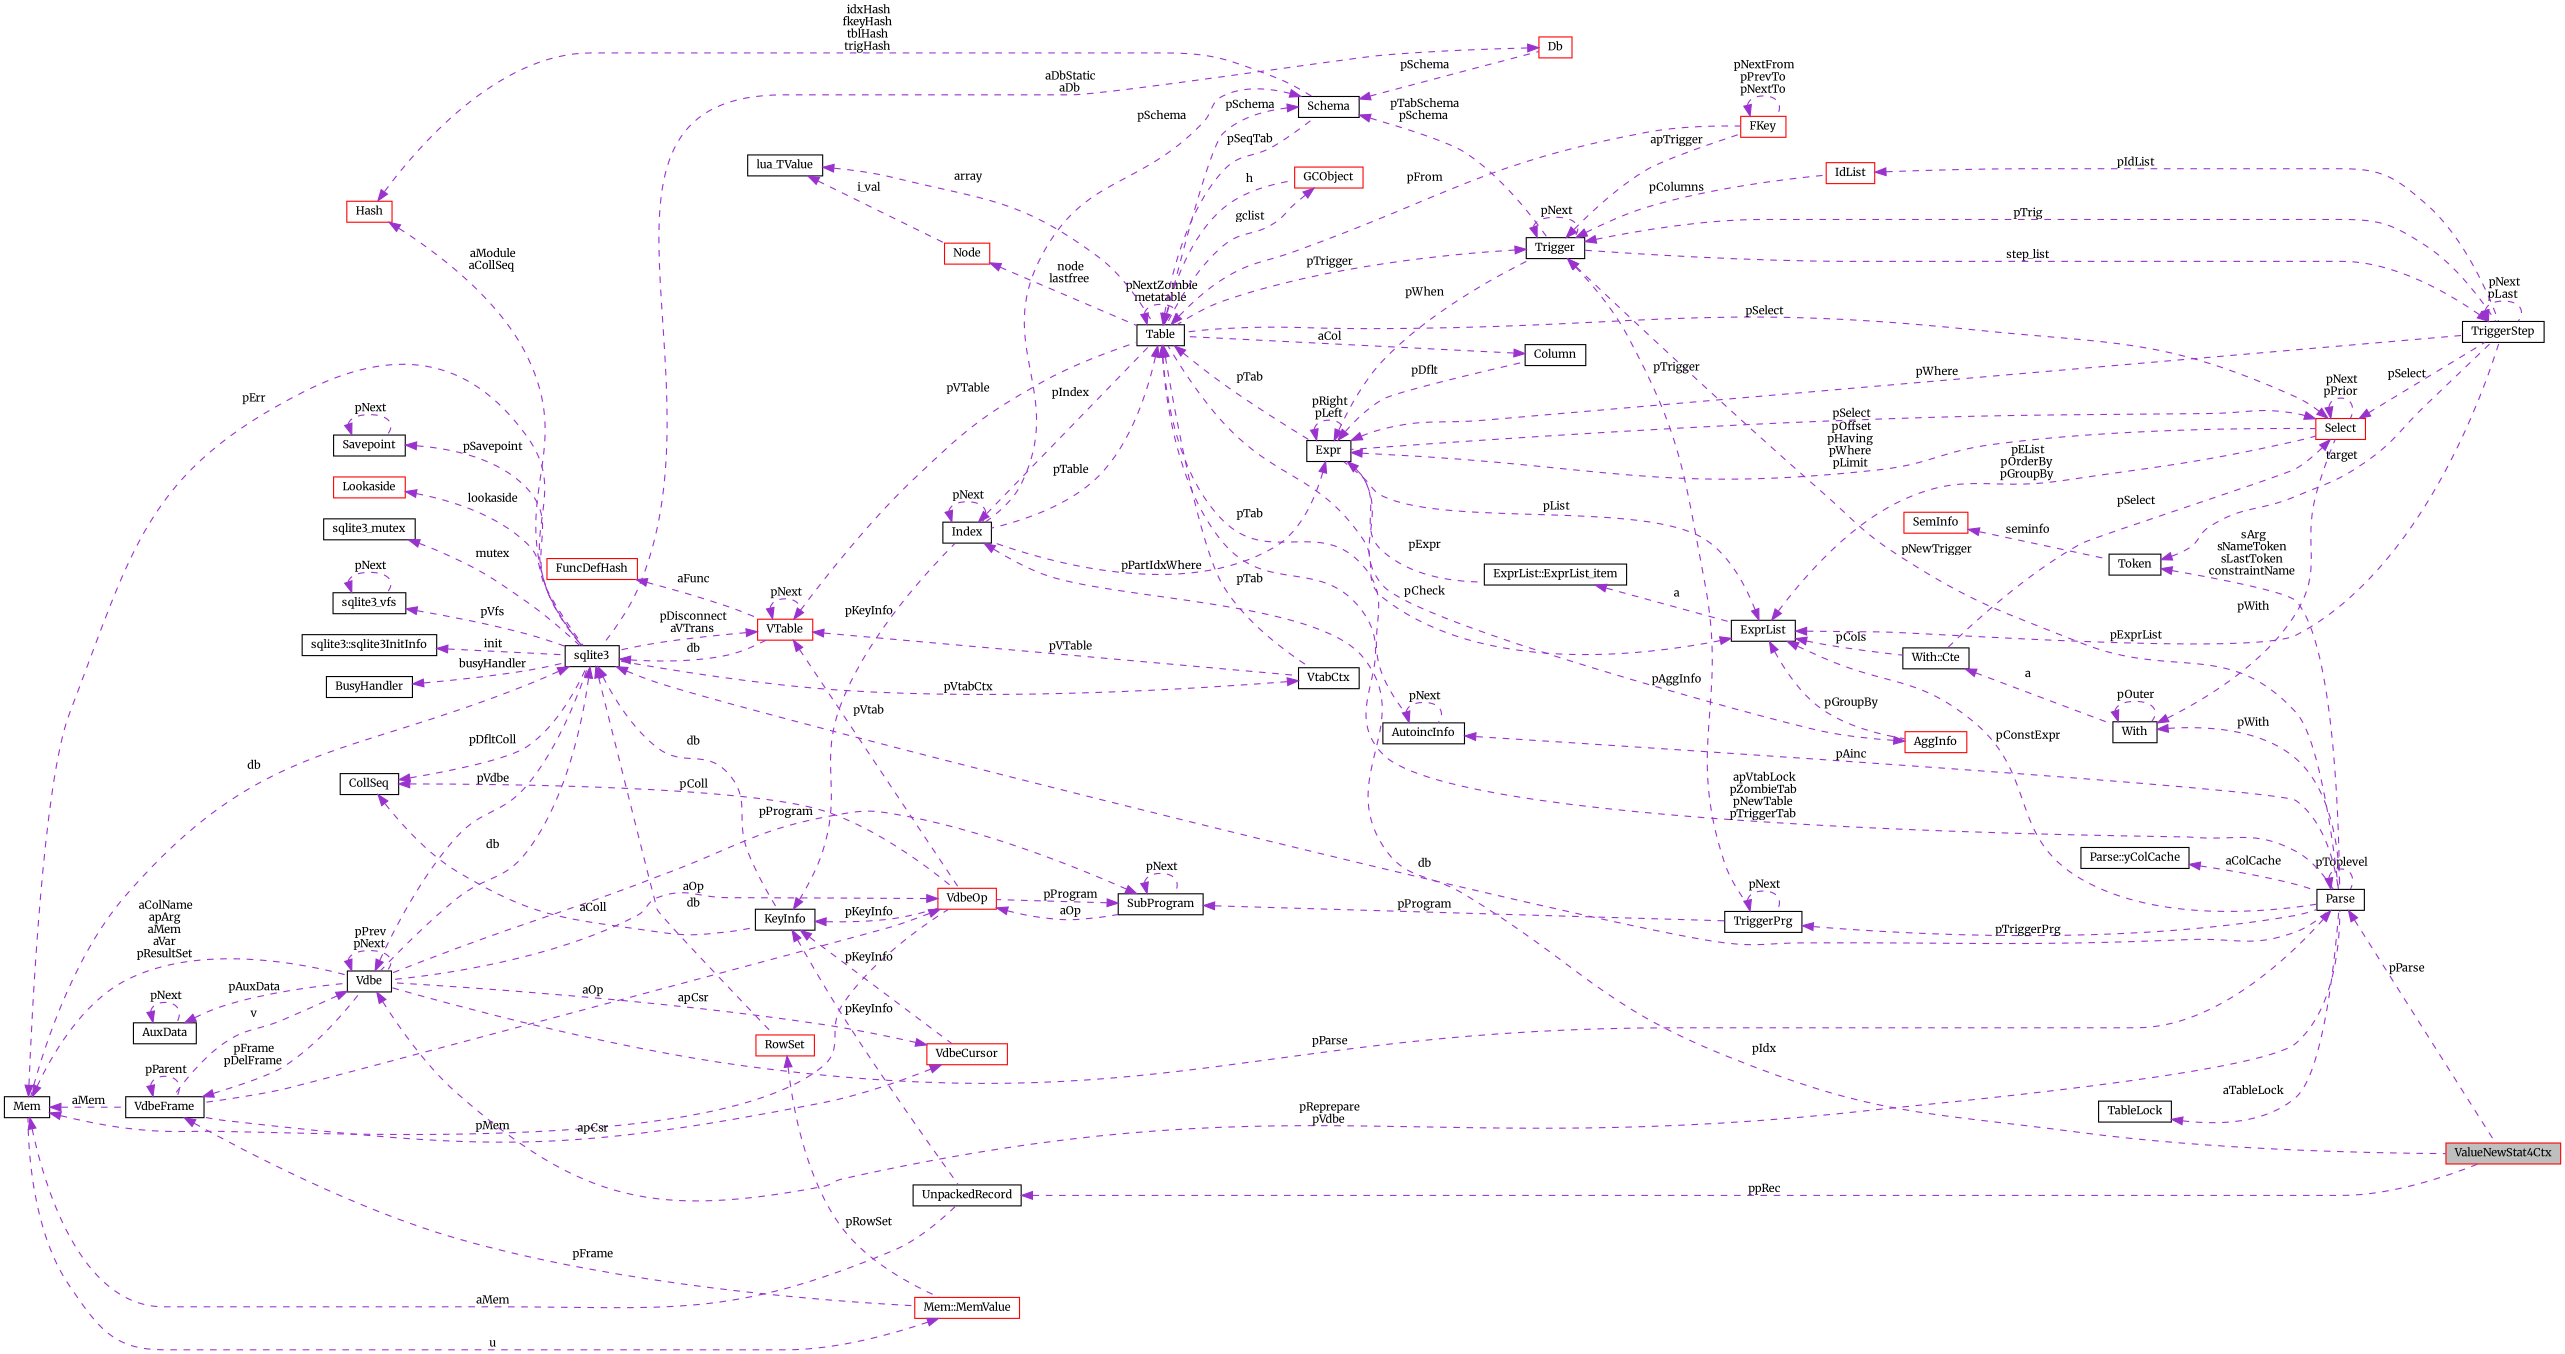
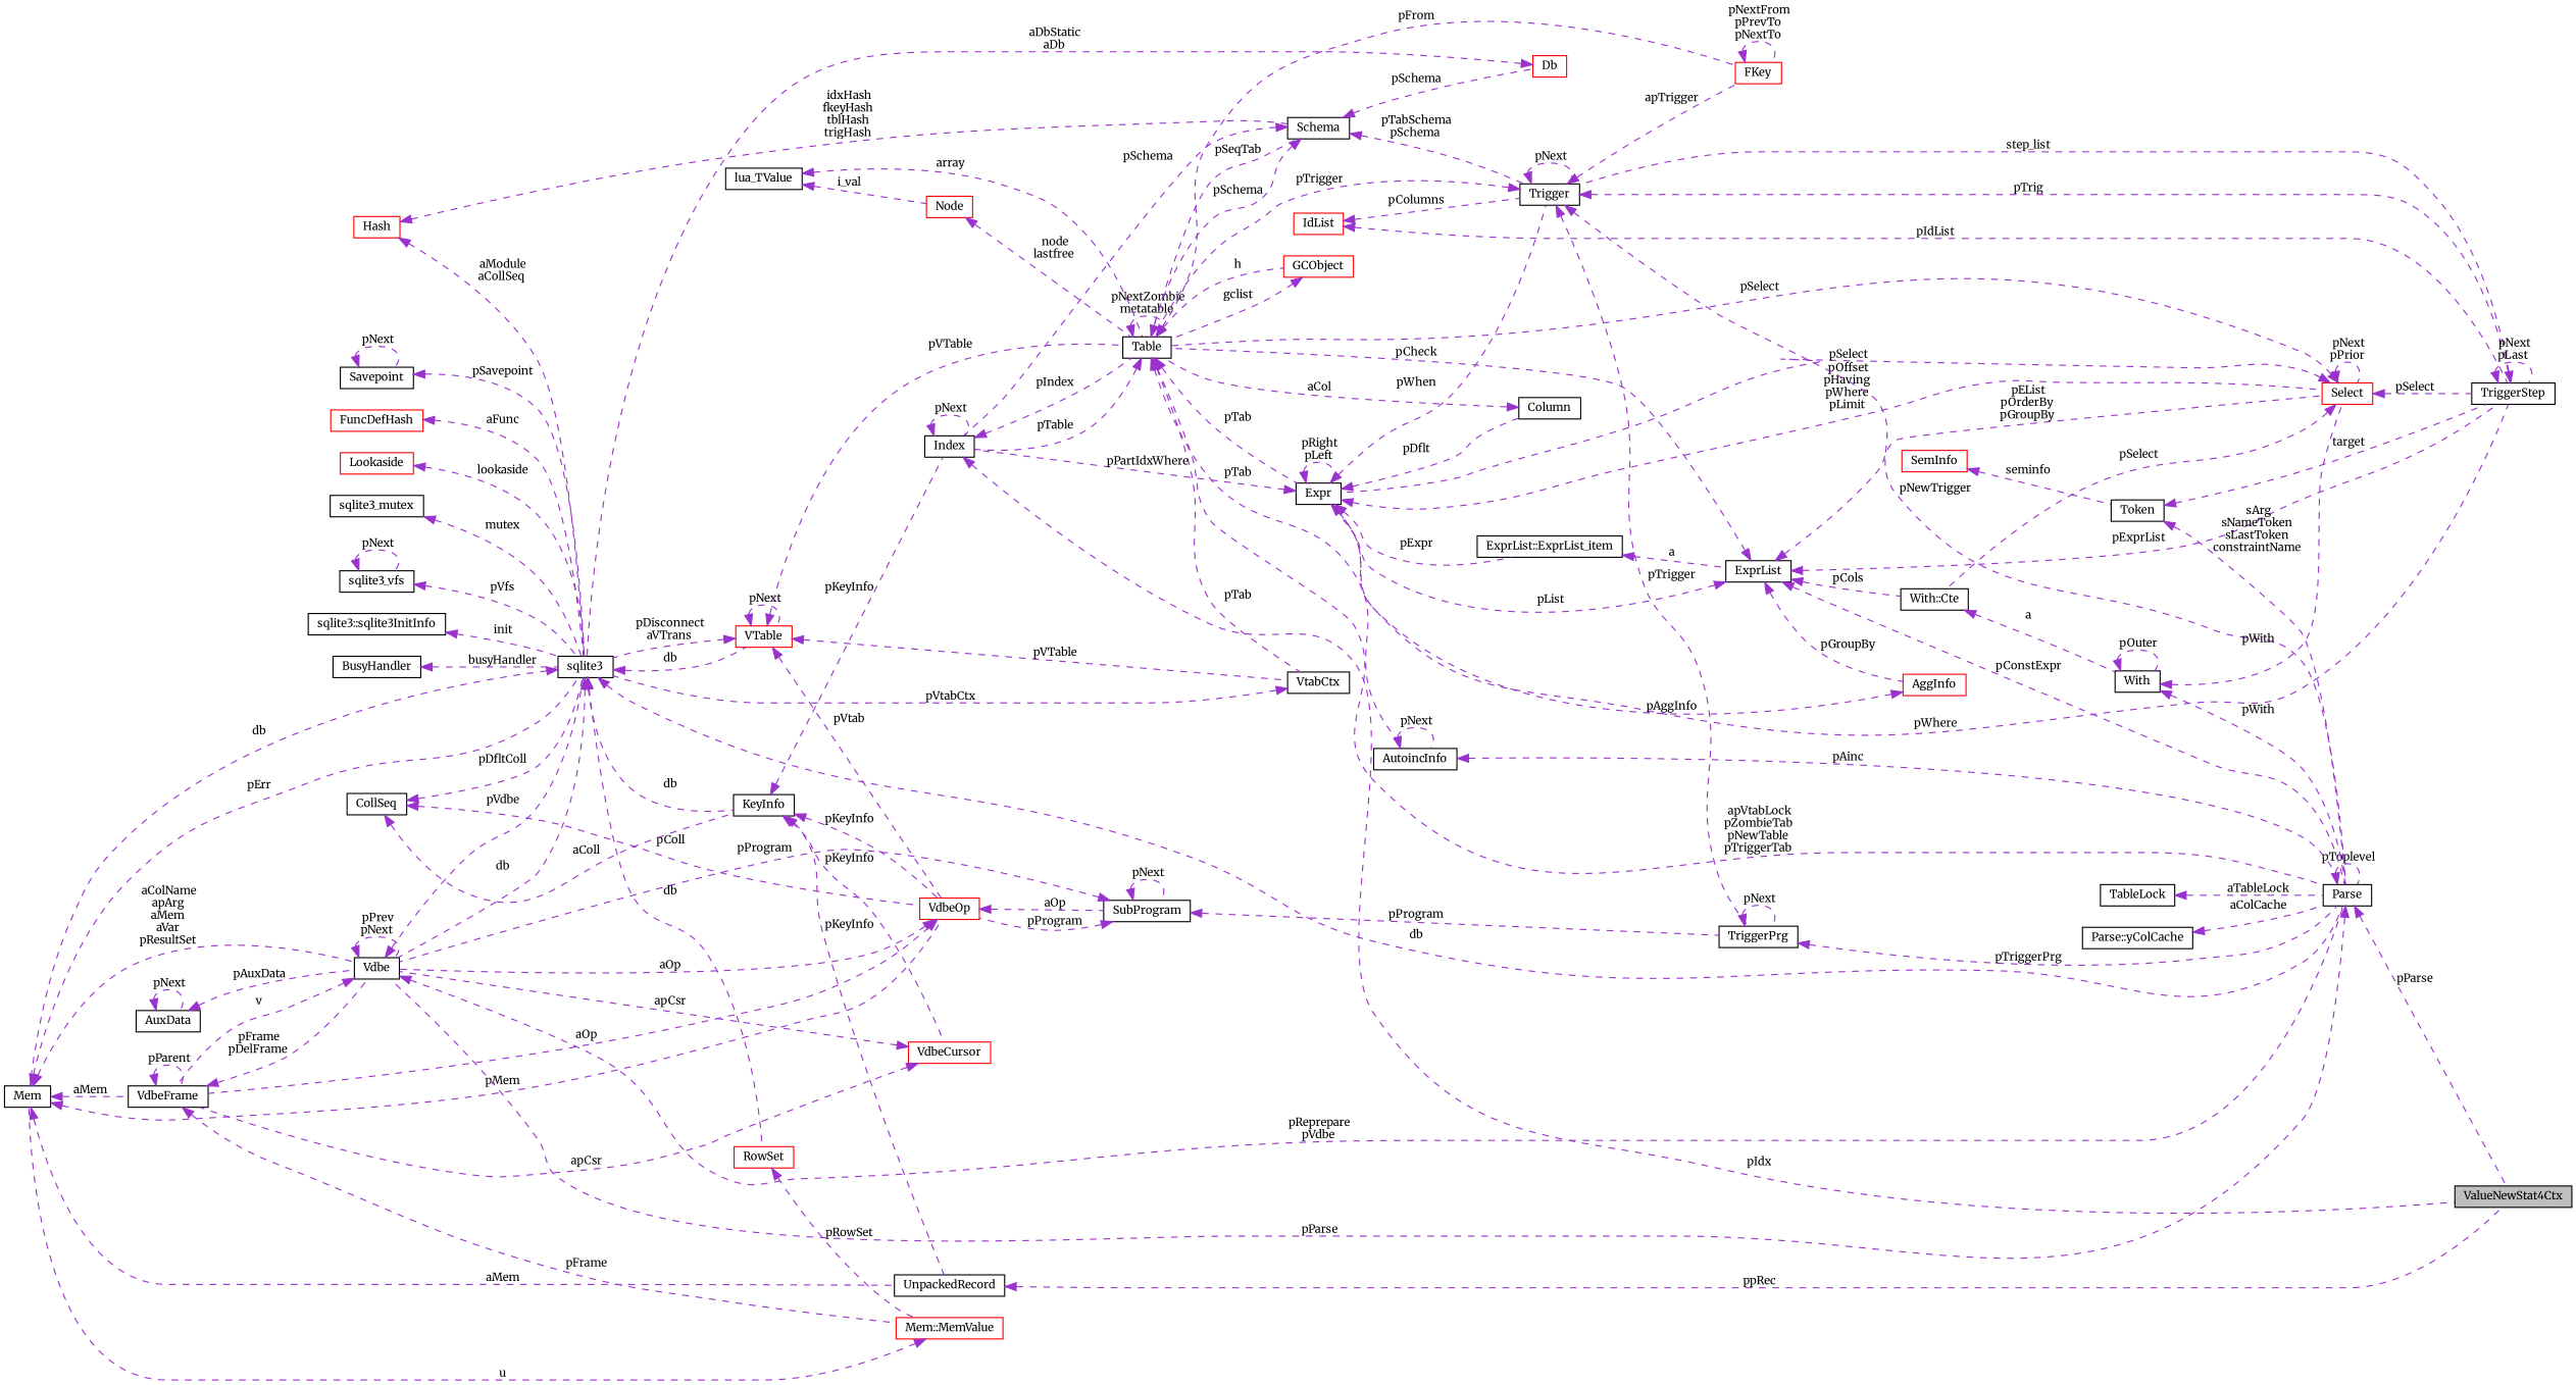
  digraph {
    fontname=Merriweather
    rankdir=LR
    node [color=black fillcolor=white fontname=Merriweather fontsize=10 shape=record style=filled]
    edge [color=darkorchid3 dir=back fontname=Merriweather fontsize=10 labelfontname=Helvetica labelfontsize=10 style=dashed]
-   n1 [color=red fillcolor=grey75 fontcolor=black height=0.2 label=ValueNewStat4Ctx width=0.4]
+   n1 [fillcolor=grey75 fontcolor=black height=0.2 label=ValueNewStat4Ctx width=0.4]
    n2 [height=0.2 label=UnpackedRecord width=0.4]
    n3 [height=0.2 label=Mem width=0.4]
    n4 [height=0.2 label=VdbeFrame width=0.4]
    n5 [height=0.2 label=Vdbe width=0.4]
    n6 [height=0.2 label=sqlite3 width=0.4]
    n7 [color=red height=0.2 label=VdbeOp width=0.4]
    n8 [color=red height=0.2 label="Mem::MemValue" width=0.4]
    n9 [height=0.2 label=Parse width=0.4]
    n10 [color=red height=0.2 label=VTable width=0.4]
    n11 [height=0.2 label=KeyInfo width=0.4]
    n12 [color=red height=0.2 label=RowSet width=0.4]
    n13 [height=0.2 label=SubProgram width=0.4]
    n14 [height=0.2 label=VtabCtx width=0.4]
    n15 [height=0.2 label=Table width=0.4]
    n16 [height=0.2 label=Index width=0.4]
    n17 [color=red height=0.2 label=VdbeCursor width=0.4]
    n18 [height=0.2 label=Savepoint width=0.4]
    n19 [color=red height=0.2 label=FuncDefHash width=0.4]
    n20 [color=red height=0.2 label=Lookaside width=0.4]
    n21 [height=0.2 label=sqlite3_mutex width=0.4]
    n22 [height=0.2 label=sqlite3_vfs width=0.4]
    n23 [height=0.2 label="sqlite3::sqlite3InitInfo" width=0.4]
    n24 [height=0.2 label=BusyHandler width=0.4]
    n25 [height=0.2 label=Schema width=0.4]
    n26 [height=0.2 label=Expr width=0.4]
    n27 [color=red height=0.2 label=FKey width=0.4]
    n28 [color=red height=0.2 label=GCObject width=0.4]
    n29 [height=0.2 label=AutoincInfo width=0.4]
    n30 [height=0.2 label=Trigger width=0.4]
    n31 [color=red height=0.2 label=Db width=0.4]
    n32 [height=0.2 label=Column width=0.4]
    n33 [height=0.2 label="ExprList::ExprList_item" width=0.4]
    n34 [color=red height=0.2 label=Select width=0.4]
    n35 [height=0.2 label=TriggerStep width=0.4]
    n36 [color=red height=0.2 label="Node" width=0.4]
    n37 [height=0.2 label=lua_TValue width=0.4]
    n38 [height=0.2 label=TriggerPrg width=0.4]
    n39 [color=red height=0.2 label=Hash width=0.4]
    n40 [height=0.2 label=ExprList width=0.4]
    n41 [height=0.2 label="With::Cte" width=0.4]
    n42 [color=red height=0.2 label=AggInfo width=0.4]
    n43 [height=0.2 label=With width=0.4]
    n44 [height=0.2 label=Token width=0.4]
    n45 [color=red height=0.2 label=SemInfo width=0.4]
    n46 [color=red height=0.2 label=IdList width=0.4]
    n47 [height=0.2 label=CollSeq width=0.4]
    n48 [height=0.2 label=AuxData width=0.4]
    n49 [height=0.2 label=TableLock width=0.4]
    n50 [height=0.2 label="Parse::yColCache" width=0.4]
    n2 -> n1 [label=" ppRec"]
    n3 -> n2 [label=" aMem"]
    n3 -> n4 [label=" aMem"]
    n3 -> n5 [label=" aColName\napArg\naMem\naVar\npResultSet"]
    n3 -> n6 [label=" pErr"]
    n3 -> n7 [label=" pMem"]
    n4 -> n4 [label=" pParent"]
    n4 -> n5 [label=" pFrame\npDelFrame"]
    n4 -> n8 [label=" pFrame"]
    n5 -> n4 [label=" v"]
    n5 -> n5 [label=" pPrev\npNext"]
    n5 -> n6 [label=" pVdbe"]
    n5 -> n9 [label=" pReprepare\npVdbe"]
    n6 -> n3 [label=" db"]
    n6 -> n5 [label=" db"]
    n6 -> n9 [label=" db"]
    n6 -> n10 [label=" db"]
    n6 -> n11 [label=" db"]
    n6 -> n12 [label=" db"]
    n7 -> n4 [label=" aOp"]
    n7 -> n5 [label=" aOp"]
    n7 -> n13 [label=" aOp"]
    n8 -> n3 [label=" u"]
    n9 -> n1 [label=" pParse"]
    n9 -> n5 [label=" pParse"]
    n9 -> n9 [label=" pToplevel"]
    n10 -> n6 [label=" pDisconnect\naVTrans"]
    n10 -> n7 [label=" pVtab"]
    n10 -> n10 [label=" pNext"]
    n10 -> n14 [label=" pVTable"]
    n10 -> n15 [label=" pVTable"]
    n11 -> n2 [label=" pKeyInfo"]
    n11 -> n7 [label=" pKeyInfo"]
    n11 -> n16 [label=" pKeyInfo"]
    n11 -> n17 [label=" pKeyInfo"]
    n12 -> n8 [label=" pRowSet"]
    n13 -> n5 [label=" pProgram"]
    n13 -> n7 [label=" pProgram"]
    n13 -> n13 [label=" pNext"]
    n13 -> n38 [label=" pProgram"]
    n14 -> n6 [label=" pVtabCtx"]
    n15 -> n9 [label=" apVtabLock\npZombieTab\npNewTable\npTriggerTab"]
    n15 -> n14 [label=" pTab"]
    n15 -> n15 [label=" pNextZombie\nmetatable"]
    n15 -> n16 [label=" pTable"]
    n15 -> n25 [label=" pSeqTab"]
    n15 -> n26 [label=" pTab"]
    n15 -> n27 [label=" pFrom"]
    n15 -> n28 [label=" h"]
    n15 -> n29 [label=" pTab"]
    n16 -> n1 [label=" pIdx"]
    n16 -> n15 [label=" pIndex"]
    n16 -> n16 [label=" pNext"]
    n17 -> n4 [label=" apCsr"]
    n17 -> n5 [label=" apCsr"]
    n18 -> n6 [label=" pSavepoint"]
    n18 -> n18 [label=" pNext"]
-   n19 -> n10 [label=" aFunc"]
+   n19 -> n6 [label=" aFunc"]
    n20 -> n6 [label=" lookaside"]
    n21 -> n6 [label=" mutex"]
    n22 -> n6 [label=" pVfs"]
    n22 -> n22 [label=" pNext"]
    n23 -> n6 [label=" init"]
    n24 -> n6 [label=" busyHandler"]
    n25 -> n15 [label=" pSchema"]
    n25 -> n16 [label=" pSchema"]
    n25 -> n30 [label=" pTabSchema\npSchema"]
    n25 -> n31 [label=" pSchema"]
    n26 -> n16 [label=" pPartIdxWhere"]
    n26 -> n26 [label=" pRight\npLeft"]
    n26 -> n30 [label=" pWhen"]
    n26 -> n32 [label=" pDflt"]
    n26 -> n33 [label=" pExpr"]
    n26 -> n34 [label=" pOffset\npHaving\npWhere\npLimit"]
    n26 -> n35 [label=" pWhere"]
    n27 -> n27 [label=" pNextFrom\npPrevTo\npNextTo"]
    n28 -> n15 [label=" gclist"]
    n29 -> n9 [label=" pAinc"]
    n29 -> n29 [label=" pNext"]
    n30 -> n9 [label=" pNewTrigger"]
    n30 -> n15 [label=" pTrigger"]
    n30 -> n27 [label=" apTrigger"]
    n30 -> n30 [label=" pNext"]
    n30 -> n35 [label=" pTrig"]
    n30 -> n38 [label=" pTrigger"]
    n31 -> n6 [label=" aDbStatic\naDb"]
    n32 -> n15 [label=" aCol"]
    n33 -> n40 [label=" a"]
    n34 -> n15 [label=" pSelect"]
    n34 -> n26 [label=" pSelect"]
    n34 -> n34 [label=" pNext\npPrior"]
    n34 -> n35 [label=" pSelect"]
    n34 -> n41 [label=" pSelect"]
    n35 -> n30 [label=" step_list"]
    n35 -> n35 [label=" pNext\npLast"]
    n36 -> n15 [label=" node\nlastfree"]
    n37 -> n15 [label=" array"]
    n37 -> n36 [label=" i_val"]
    n38 -> n9 [label=" pTriggerPrg"]
    n38 -> n38 [label=" pNext"]
    n39 -> n6 [label=" aModule\naCollSeq"]
    n39 -> n25 [label=" idxHash\nfkeyHash\ntblHash\ntrigHash"]
    n40 -> n9 [label=" pConstExpr"]
    n40 -> n15 [label=" pCheck"]
    n40 -> n26 [label=" pList"]
    n40 -> n34 [label=" pEList\npOrderBy\npGroupBy"]
    n40 -> n35 [label=" pExprList"]
    n40 -> n41 [label=" pCols"]
    n40 -> n42 [label=" pGroupBy"]
    n41 -> n43 [label=" a"]
    n42 -> n26 [label=" pAggInfo"]
    n43 -> n9 [label=" pWith"]
    n43 -> n34 [label=" pWith"]
    n43 -> n43 [label=" pOuter"]
    n44 -> n9 [label=" sArg\nsNameToken\nsLastToken\nconstraintName"]
    n44 -> n35 [label=" target"]
    n45 -> n44 [label=" seminfo"]
-   n30 -> n46 [label=" pColumns"]
+   n46 -> n30 [label=" pColumns"]
    n46 -> n35 [label=" pIdList"]
    n47 -> n6 [label=" pDfltColl"]
    n47 -> n7 [label=" pColl"]
    n47 -> n11 [label=" aColl"]
    n48 -> n5 [label=" pAuxData"]
    n48 -> n48 [label=" pNext"]
    n49 -> n9 [label=" aTableLock"]
    n50 -> n9 [label=" aColCache"]
  }
